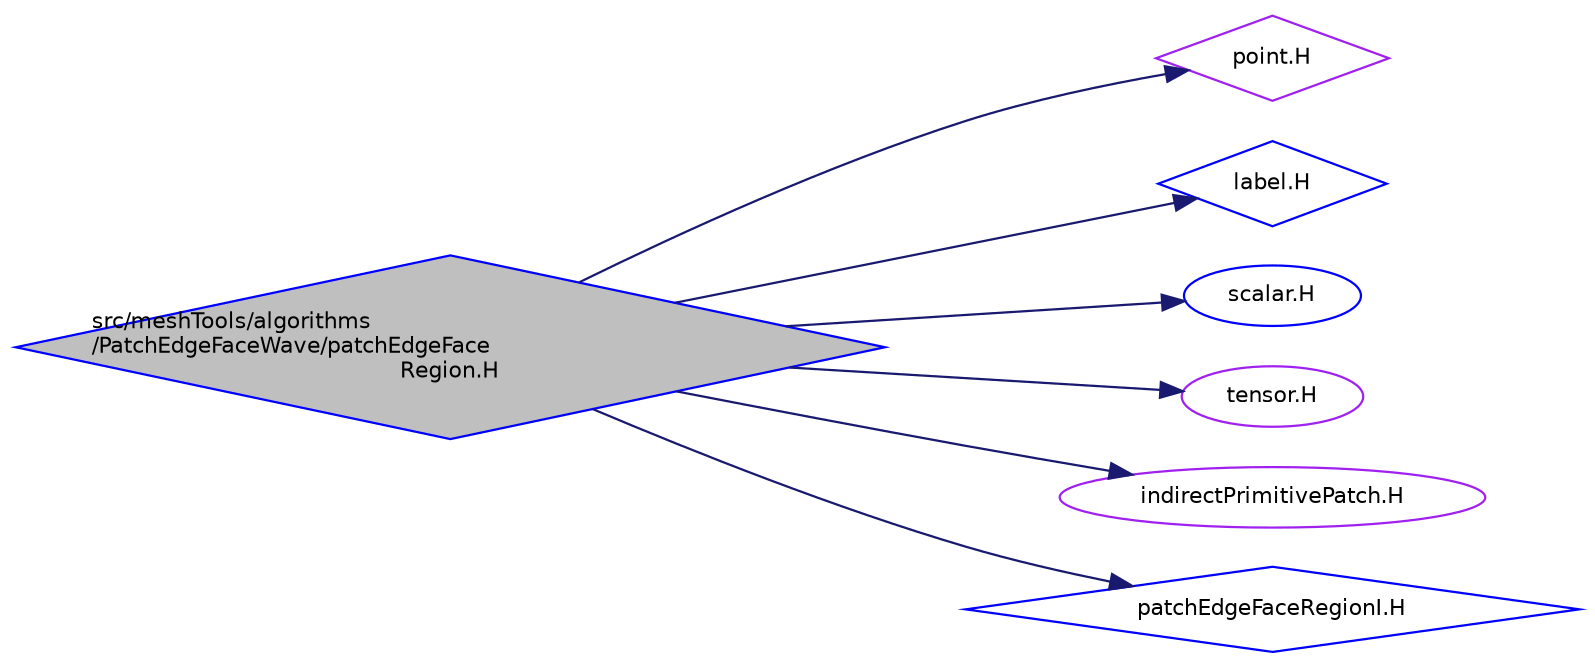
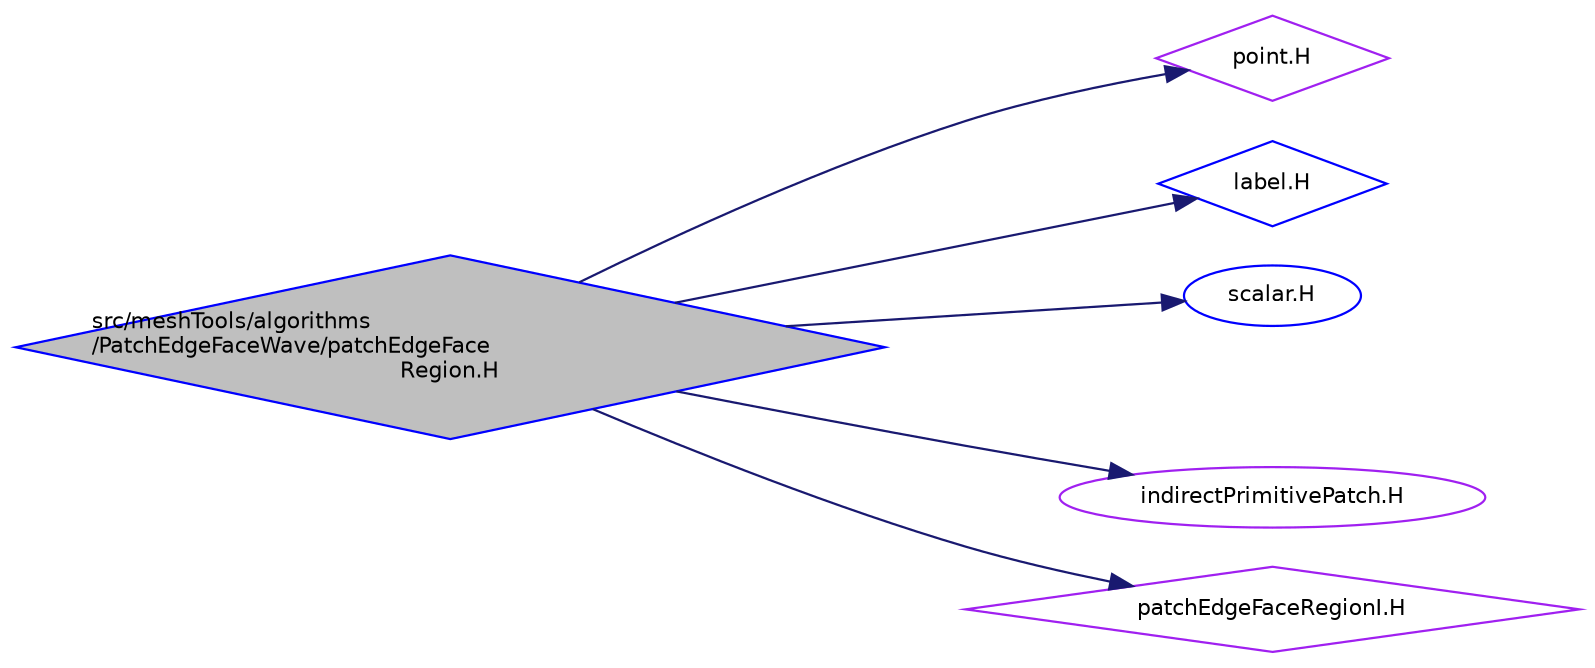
  digraph {
    rankdir=LR
    node [color=blue fontname=Helvetica fontsize=10 shape=diamond]
    edge [color=midnightblue fontname=Helvetica fontsize=10 labelfontname=Helvetica labelfontsize=10 style=solid]
    n1 [fillcolor=grey75 fontcolor=black height=0.2 label="src/meshTools/algorithms\l/PatchEdgeFaceWave/patchEdgeFace\lRegion.H" style=filled width=0.4]
    n2 [color=purple height=0.2 label="point.H" width=0.4]
    n3 [height=0.2 label="label.H" width=0.4]
    n4 [height=0.2 label="scalar.H" shape=ellipse width=0.4]
-   n5 [color=purple height=0.2 label="tensor.H" shape=ellipse width=0.4]
    n6 [color=purple height=0.2 label="indirectPrimitivePatch.H" shape=ellipse width=0.4]
-   n7 [height=0.2 label="patchEdgeFaceRegionI.H" width=0.4]
+   n7 [color=purple height=0.2 label="patchEdgeFaceRegionI.H" width=0.4]
    n1 -> n2
    n1 -> n3
    n1 -> n4
-   n1 -> n5
    n1 -> n6
    n1 -> n7
  }
